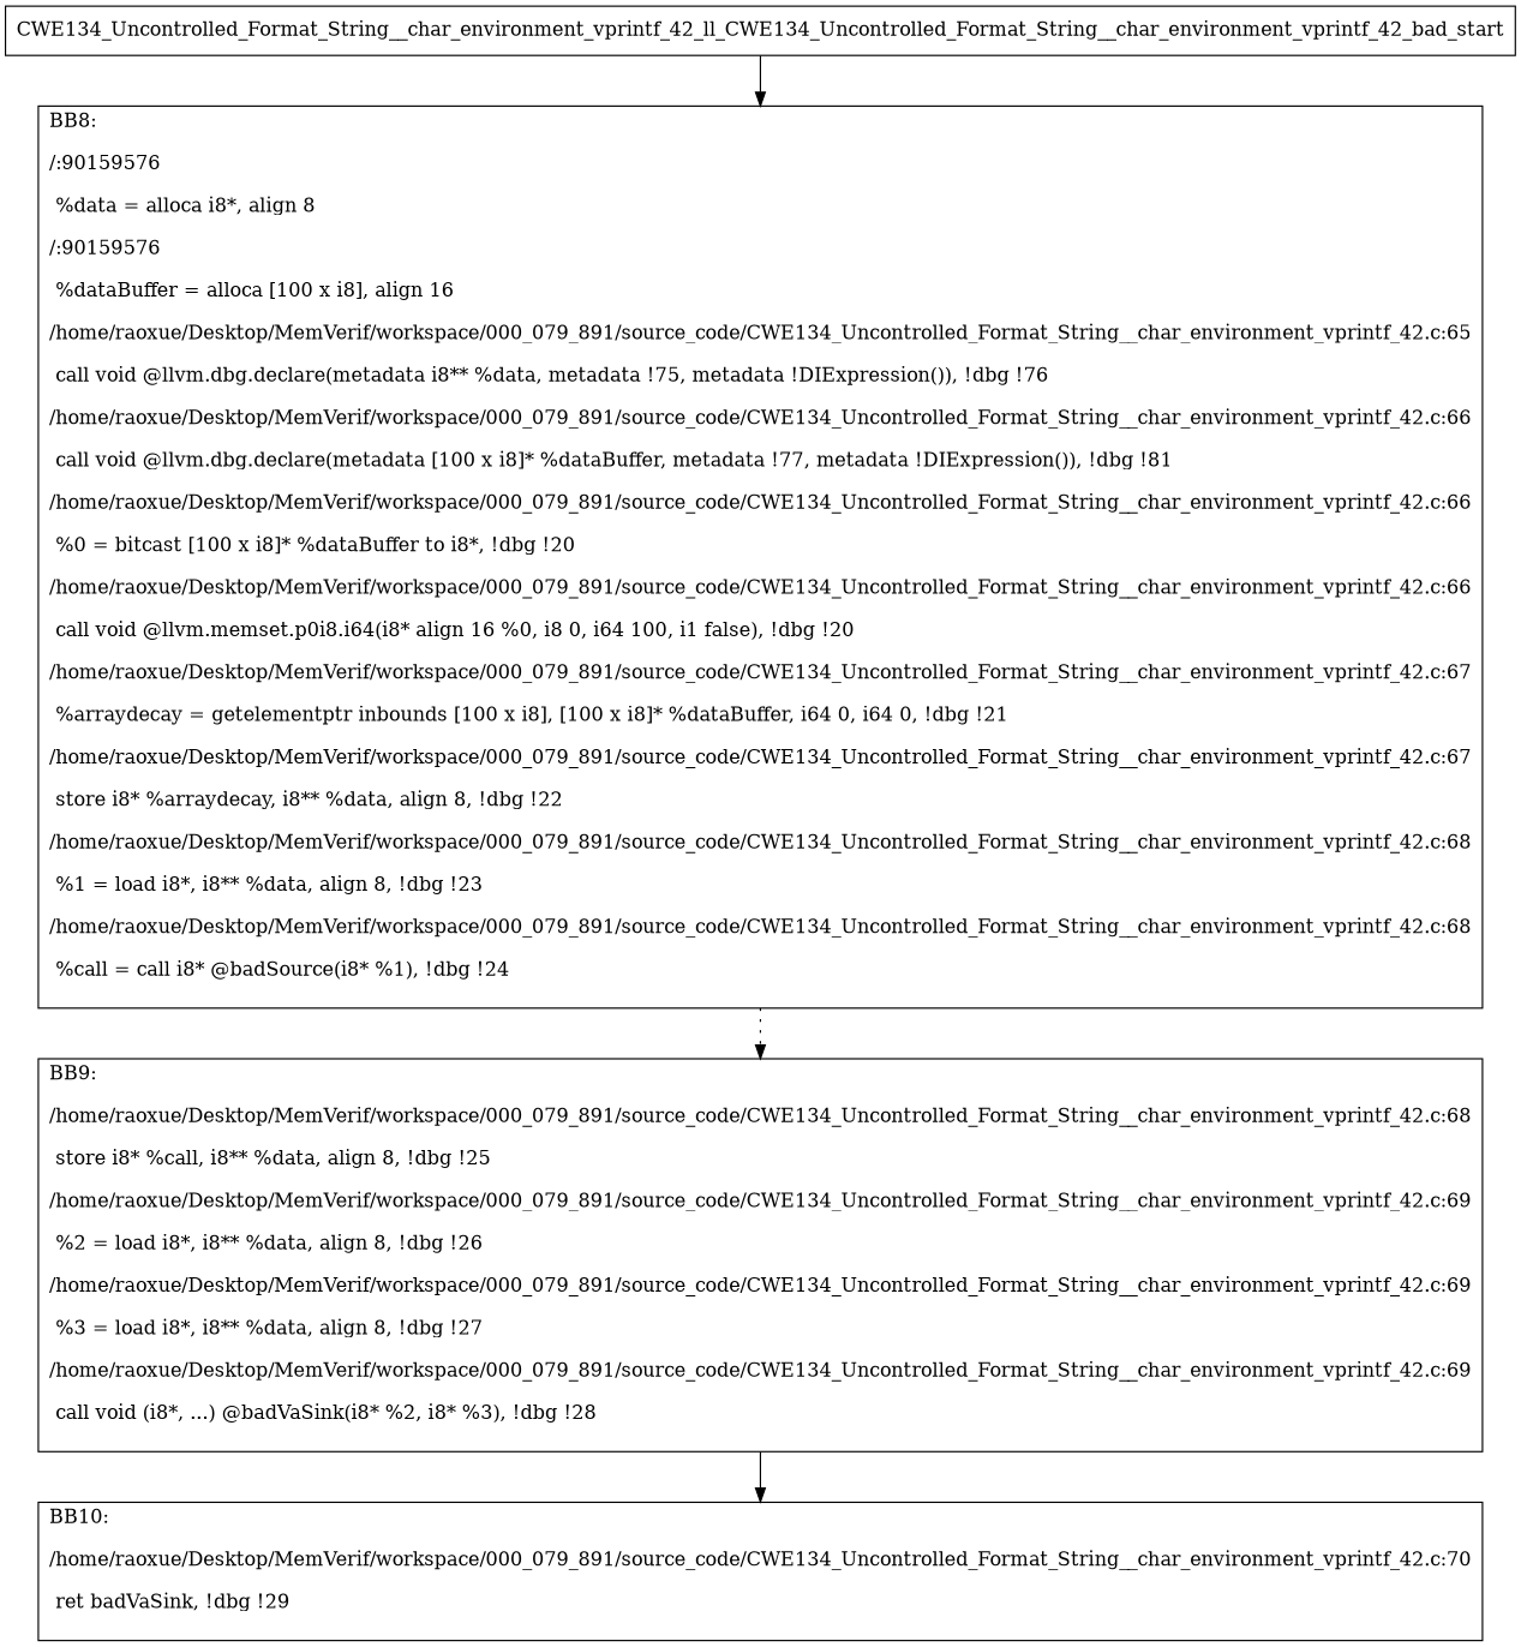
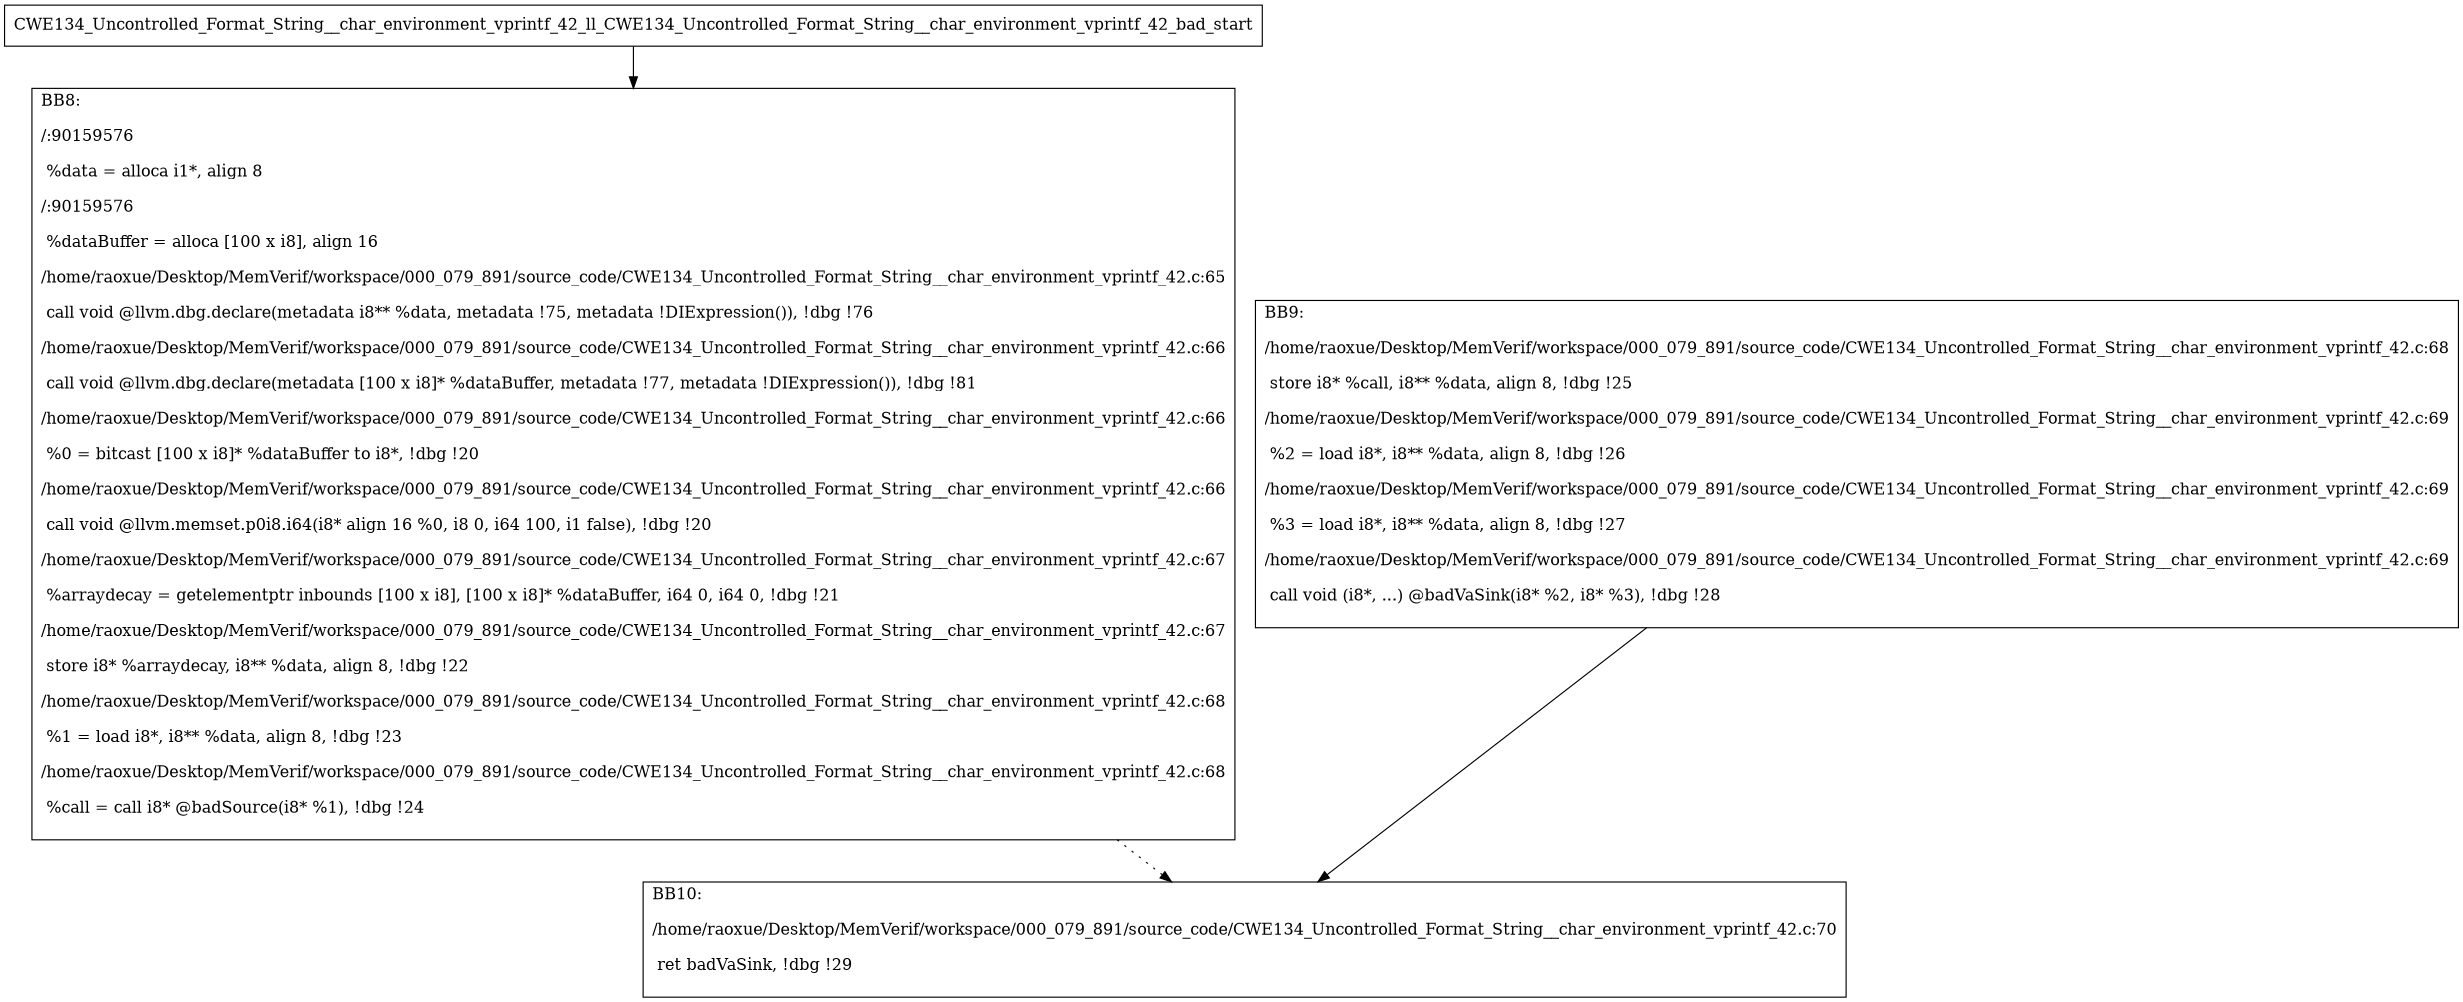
  digraph {
    node [shape=record]
    edge [style=solid]
    n1 [label="{CWE134_Uncontrolled_Format_String__char_environment_vprintf_42_ll_CWE134_Uncontrolled_Format_String__char_environment_vprintf_42_bad_start}"]
-   n2 [label="{BB8:\l\l/:90159576\l\n  %data = alloca i8*, align 8\l\n/:90159576\l\n  %dataBuffer = alloca [100 x i8], align 16\l\n/home/raoxue/Desktop/MemVerif/workspace/000_079_891/source_code/CWE134_Uncontrolled_Format_String__char_environment_vprintf_42.c:65\l\n  call void @llvm.dbg.declare(metadata i8** %data, metadata !75, metadata !DIExpression()), !dbg !76\l\n/home/raoxue/Desktop/MemVerif/workspace/000_079_891/source_code/CWE134_Uncontrolled_Format_String__char_environment_vprintf_42.c:66\l\n  call void @llvm.dbg.declare(metadata [100 x i8]* %dataBuffer, metadata !77, metadata !DIExpression()), !dbg !81\l\n/home/raoxue/Desktop/MemVerif/workspace/000_079_891/source_code/CWE134_Uncontrolled_Format_String__char_environment_vprintf_42.c:66\l\n  %0 = bitcast [100 x i8]* %dataBuffer to i8*, !dbg !20\l\n/home/raoxue/Desktop/MemVerif/workspace/000_079_891/source_code/CWE134_Uncontrolled_Format_String__char_environment_vprintf_42.c:66\l\n  call void @llvm.memset.p0i8.i64(i8* align 16 %0, i8 0, i64 100, i1 false), !dbg !20\l\n/home/raoxue/Desktop/MemVerif/workspace/000_079_891/source_code/CWE134_Uncontrolled_Format_String__char_environment_vprintf_42.c:67\l\n  %arraydecay = getelementptr inbounds [100 x i8], [100 x i8]* %dataBuffer, i64 0, i64 0, !dbg !21\l\n/home/raoxue/Desktop/MemVerif/workspace/000_079_891/source_code/CWE134_Uncontrolled_Format_String__char_environment_vprintf_42.c:67\l\n  store i8* %arraydecay, i8** %data, align 8, !dbg !22\l\n/home/raoxue/Desktop/MemVerif/workspace/000_079_891/source_code/CWE134_Uncontrolled_Format_String__char_environment_vprintf_42.c:68\l\n  %1 = load i8*, i8** %data, align 8, !dbg !23\l\n/home/raoxue/Desktop/MemVerif/workspace/000_079_891/source_code/CWE134_Uncontrolled_Format_String__char_environment_vprintf_42.c:68\l\n  %call = call i8* @badSource(i8* %1), !dbg !24\l\n}"]
+   n2 [label="{BB8:\l\l/:90159576\l\n  %data = alloca i1*, align 8\l\n/:90159576\l\n  %dataBuffer = alloca [100 x i8], align 16\l\n/home/raoxue/Desktop/MemVerif/workspace/000_079_891/source_code/CWE134_Uncontrolled_Format_String__char_environment_vprintf_42.c:65\l\n  call void @llvm.dbg.declare(metadata i8** %data, metadata !75, metadata !DIExpression()), !dbg !76\l\n/home/raoxue/Desktop/MemVerif/workspace/000_079_891/source_code/CWE134_Uncontrolled_Format_String__char_environment_vprintf_42.c:66\l\n  call void @llvm.dbg.declare(metadata [100 x i8]* %dataBuffer, metadata !77, metadata !DIExpression()), !dbg !81\l\n/home/raoxue/Desktop/MemVerif/workspace/000_079_891/source_code/CWE134_Uncontrolled_Format_String__char_environment_vprintf_42.c:66\l\n  %0 = bitcast [100 x i8]* %dataBuffer to i8*, !dbg !20\l\n/home/raoxue/Desktop/MemVerif/workspace/000_079_891/source_code/CWE134_Uncontrolled_Format_String__char_environment_vprintf_42.c:66\l\n  call void @llvm.memset.p0i8.i64(i8* align 16 %0, i8 0, i64 100, i1 false), !dbg !20\l\n/home/raoxue/Desktop/MemVerif/workspace/000_079_891/source_code/CWE134_Uncontrolled_Format_String__char_environment_vprintf_42.c:67\l\n  %arraydecay = getelementptr inbounds [100 x i8], [100 x i8]* %dataBuffer, i64 0, i64 0, !dbg !21\l\n/home/raoxue/Desktop/MemVerif/workspace/000_079_891/source_code/CWE134_Uncontrolled_Format_String__char_environment_vprintf_42.c:67\l\n  store i8* %arraydecay, i8** %data, align 8, !dbg !22\l\n/home/raoxue/Desktop/MemVerif/workspace/000_079_891/source_code/CWE134_Uncontrolled_Format_String__char_environment_vprintf_42.c:68\l\n  %1 = load i8*, i8** %data, align 8, !dbg !23\l\n/home/raoxue/Desktop/MemVerif/workspace/000_079_891/source_code/CWE134_Uncontrolled_Format_String__char_environment_vprintf_42.c:68\l\n  %call = call i8* @badSource(i8* %1), !dbg !24\l\n}"]
    n3 [label="{BB9:\l\l/home/raoxue/Desktop/MemVerif/workspace/000_079_891/source_code/CWE134_Uncontrolled_Format_String__char_environment_vprintf_42.c:68\l\n  store i8* %call, i8** %data, align 8, !dbg !25\l\n/home/raoxue/Desktop/MemVerif/workspace/000_079_891/source_code/CWE134_Uncontrolled_Format_String__char_environment_vprintf_42.c:69\l\n  %2 = load i8*, i8** %data, align 8, !dbg !26\l\n/home/raoxue/Desktop/MemVerif/workspace/000_079_891/source_code/CWE134_Uncontrolled_Format_String__char_environment_vprintf_42.c:69\l\n  %3 = load i8*, i8** %data, align 8, !dbg !27\l\n/home/raoxue/Desktop/MemVerif/workspace/000_079_891/source_code/CWE134_Uncontrolled_Format_String__char_environment_vprintf_42.c:69\l\n  call void (i8*, ...) @badVaSink(i8* %2, i8* %3), !dbg !28\l\n}"]
    n4 [label="{BB10:\l\l/home/raoxue/Desktop/MemVerif/workspace/000_079_891/source_code/CWE134_Uncontrolled_Format_String__char_environment_vprintf_42.c:70\l\n  ret badVaSink, !dbg !29\l\n}"]
    n1 -> n2
-   n2 -> n3 [style=dotted]
+   n2 -> n4 [style=dotted]
    n3 -> n4
  }
